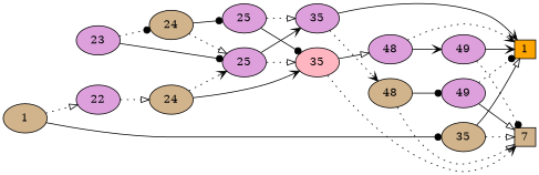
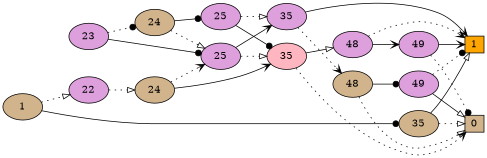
  digraph {
    rankdir=LR
    node [fillcolor=plum style=filled]
    edge [arrowhead=onormal style=dotted]
-   n1 [fillcolor=tan height=0.3 label=7 shape=box width=0.3]
+   n1 [fillcolor=tan height=0.3 label=0 shape=box width=0.3]
    n2 [fillcolor=orange height=0.3 label=1 shape=box width=0.3]
    n3 [fillcolor=tan label=1]
    n4 [label=22]
    n5 [fillcolor=tan label=35]
    n6 [fillcolor=tan label=24]
    n7 [label=25]
    n8 [fillcolor=lightpink label=35]
    n9 [label=23]
    n10 [fillcolor=tan label=24]
    n11 [label=35]
    n12 [label=48]
    n13 [label=25]
    n14 [fillcolor=tan label=48]
    n15 [label=49]
    n16 [label=49]
    n3 -> n4
    n3 -> n5 [arrowhead=dot style=filled]
    n4 -> n6
    n5 -> n1
    n5 -> n2 [style=filled]
    n6 -> n7 [arrowhead=vee]
    n6 -> n8 [arrowhead=vee style=filled]
    n7 -> n8
    n7 -> n11 [arrowhead=vee style=filled]
    n8 -> n1 [arrowhead=vee]
    n8 -> n12 [style=filled]
    n9 -> n7 [arrowhead=dot style=filled]
    n9 -> n10 [arrowhead=dot]
    n10 -> n7
    n10 -> n13 [arrowhead=dot style=filled]
    n11 -> n2 [arrowhead=vee style=filled]
    n11 -> n14 [arrowhead=vee]
    n12 -> n2 [arrowhead=vee]
    n12 -> n15 [arrowhead=vee style=filled]
    n13 -> n8 [arrowhead=dot style=filled]
    n13 -> n11
    n14 -> n1
    n14 -> n16 [arrowhead=dot style=filled]
    n15 -> n1 [arrowhead=dot]
    n15 -> n2 [arrowhead=vee style=filled]
    n16 -> n1 [style=filled]
    n16 -> n2 [arrowhead=dot]
  }
